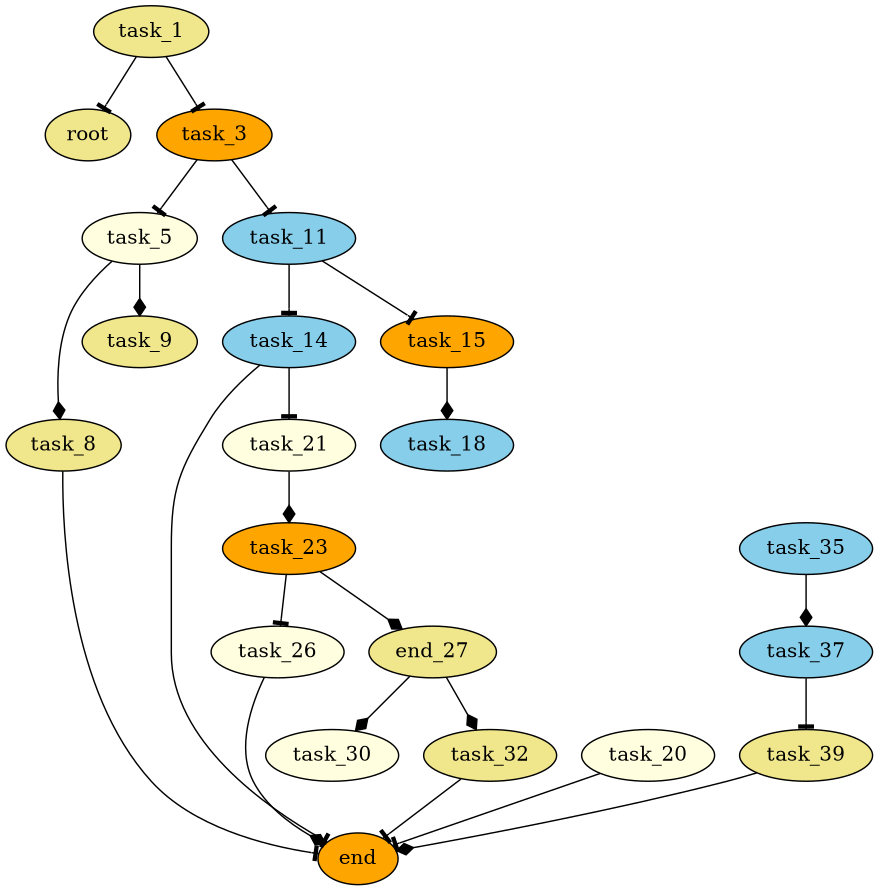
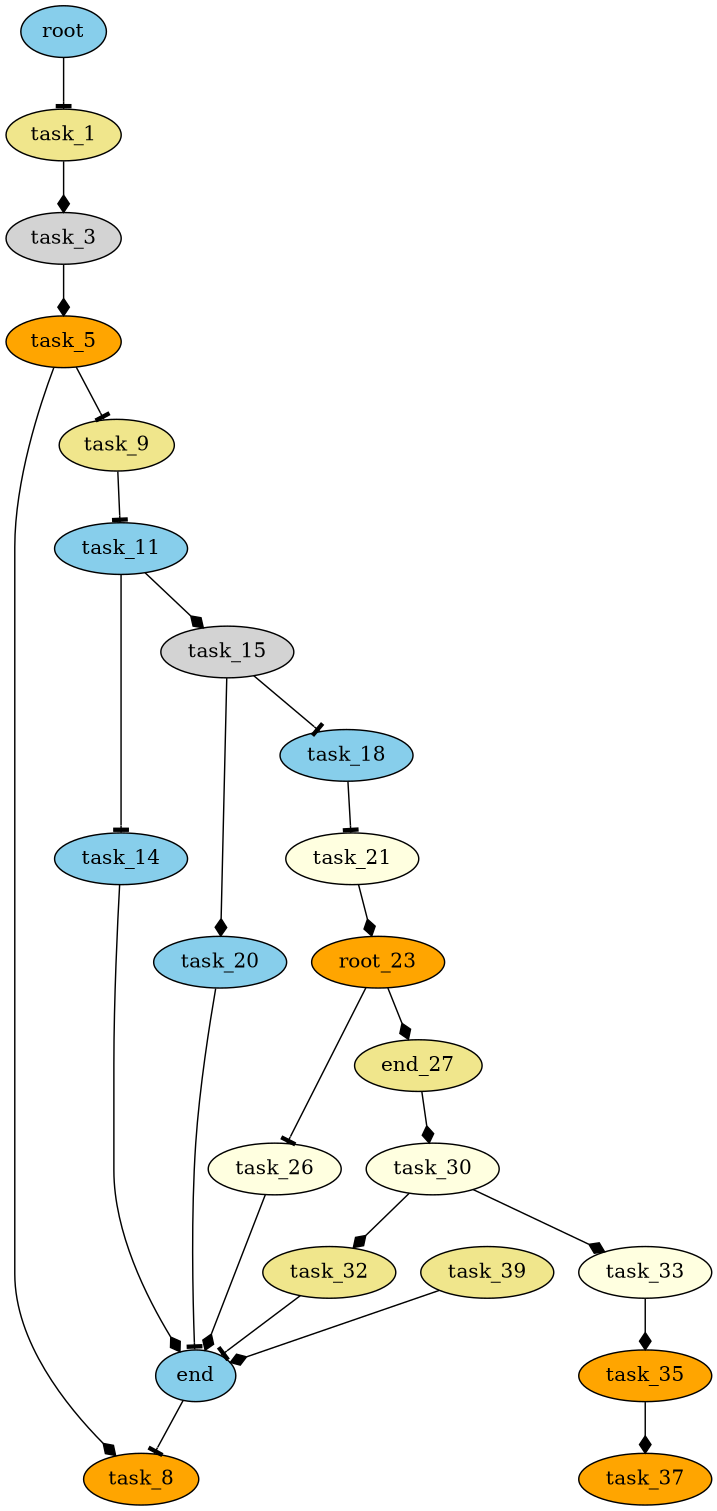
  digraph {
    fontname="DejaVu Serif"
    node [fillcolor=skyblue fontname="DejaVu Serif" style=filled]
    edge [arrowhead=diamond fontname="DejaVu Serif"]
    task_1 [fillcolor=khaki]
-   root [fillcolor=khaki]
-   task_3 [fillcolor=orange]
-   task_5 [fillcolor=lightyellow]
-   task_8 [fillcolor=khaki]
+   root
+   task_3 [fillcolor=lightgrey]
+   task_5 [fillcolor=orange]
+   task_8 [fillcolor=orange]
    task_9 [fillcolor=khaki]
-   end [fillcolor=orange]
+   end
    task_11
    task_14
-   task_15 [fillcolor=orange]
+   task_15 [fillcolor=lightgrey]
    task_18
-   task_20 [fillcolor=lightyellow]
+   task_20
    task_21 [fillcolor=lightyellow]
-   task_23 [fillcolor=orange]
+   task_23 [fillcolor=orange label=root_23]
    task_26 [fillcolor=lightyellow]
    n16 [fillcolor=khaki label=end_27]
    task_30 [fillcolor=lightyellow]
    task_32 [fillcolor=khaki]
-   task_35
-   task_37
+   task_33 [fillcolor=lightyellow]
+   task_35 [fillcolor=orange]
+   task_37 [fillcolor=orange]
    task_39 [fillcolor=khaki]
-   task_1 -> task_3 [arrowhead=tee]
-   task_1 -> root [arrowhead=tee]
-   task_3 -> task_5 [arrowhead=tee]
+   task_1 -> task_3
+   root -> task_1 [arrowhead=tee]
+   task_3 -> task_5
    task_5 -> task_8
-   task_5 -> task_9
-   task_8 -> end [arrowhead=tee]
-   task_3 -> task_11 [arrowhead=tee]
+   task_5 -> task_9 [arrowhead=tee]
+   end -> task_8 [arrowhead=tee]
+   task_9 -> task_11 [arrowhead=tee]
    task_11 -> task_14 [arrowhead=tee]
-   task_11 -> task_15 [arrowhead=tee]
-   task_14 -> end [arrowhead=tee]
-   task_15 -> task_18
-   task_14 -> task_21 [arrowhead=tee]
+   task_11 -> task_15
+   task_14 -> end
+   task_15 -> task_18 [arrowhead=tee]
+   task_15 -> task_20
+   task_18 -> task_21 [arrowhead=tee]
    task_20 -> end [arrowhead=tee]
    task_21 -> task_23
    task_23 -> task_26 [arrowhead=tee]
    task_23 -> n16
    task_26 -> end
    n16 -> task_30
-   n16 -> task_32
+   task_30 -> task_32
+   task_30 -> task_33
    task_32 -> end [arrowhead=tee]
+   task_33 -> task_35
    task_35 -> task_37
-   task_37 -> task_39 [arrowhead=tee]
    task_39 -> end
  }
